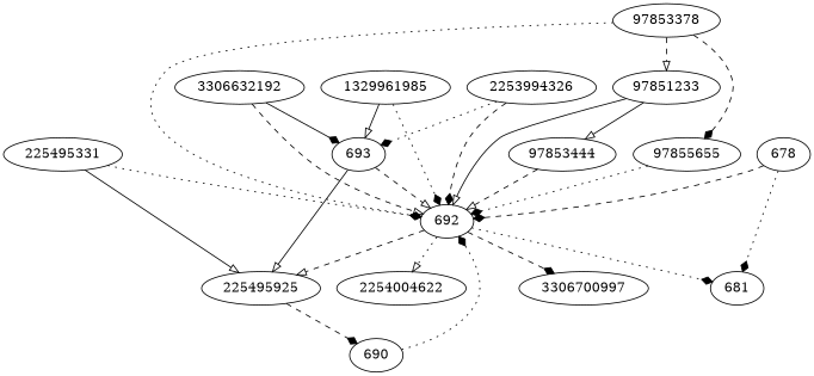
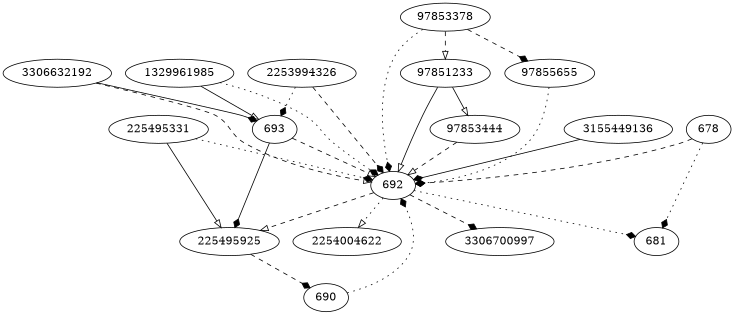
  strict digraph {
    edge [arrowhead=diamond style=dashed]
    3306632192
    692
    693
    225495925
    681
    3306700997
    2254004622
    97851233
    97853444
    97853378
    97855655
    225495331
    690
    1329961985
    678
+   3155449136
    2253994326
    3306632192 -> 692 [arrowhead=onormal]
    3306632192 -> 693 [style=solid]
    692 -> 225495925 [arrowhead=onormal]
    692 -> 681 [style=dotted]
    692 -> 3306700997
    692 -> 2254004622 [arrowhead=onormal style=dotted]
    693 -> 692 [arrowhead=onormal]
-   693 -> 225495925 [arrowhead=onormal style=solid]
+   693 -> 225495925 [style=solid]
    225495925 -> 690
    97851233 -> 692 [arrowhead=onormal style=solid]
    97851233 -> 97853444 [arrowhead=onormal style=solid]
    97853444 -> 692 [arrowhead=onormal]
    97853378 -> 692 [style=dotted]
    97853378 -> 97851233 [arrowhead=onormal]
    97853378 -> 97855655
    97855655 -> 692 [style=dotted]
    225495331 -> 692 [style=dotted]
    225495331 -> 225495925 [arrowhead=onormal style=solid]
    690 -> 692 [style=dotted]
    1329961985 -> 692 [style=dotted]
    1329961985 -> 693 [arrowhead=onormal style=solid]
    678 -> 692
    678 -> 681 [style=dotted]
+   3155449136 -> 692 [style=solid]
    2253994326 -> 692
    2253994326 -> 693 [style=dotted]
  }
